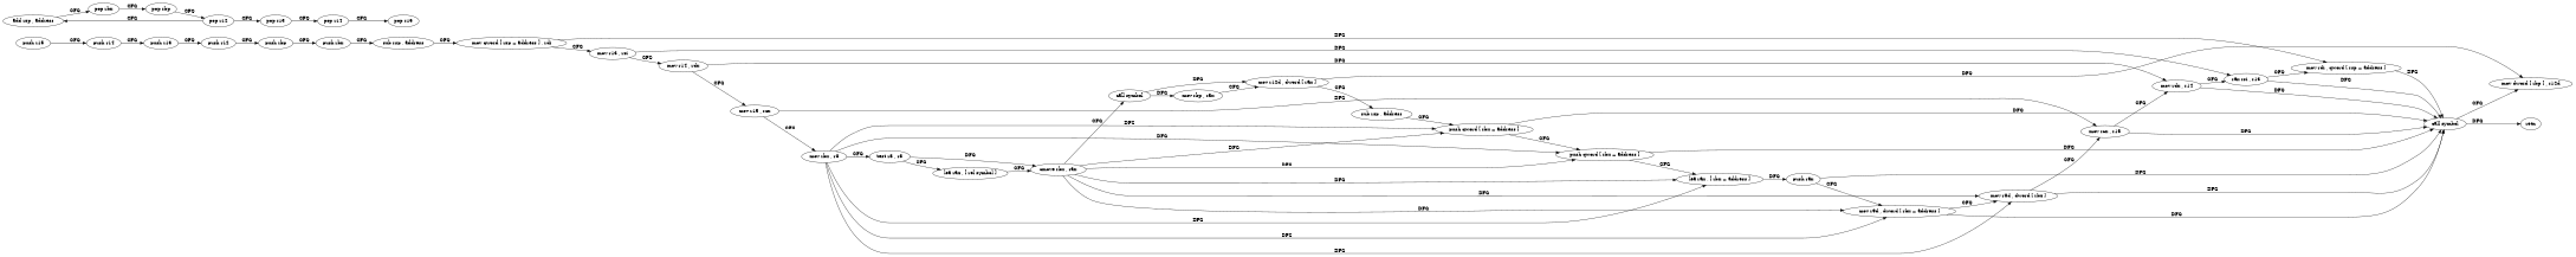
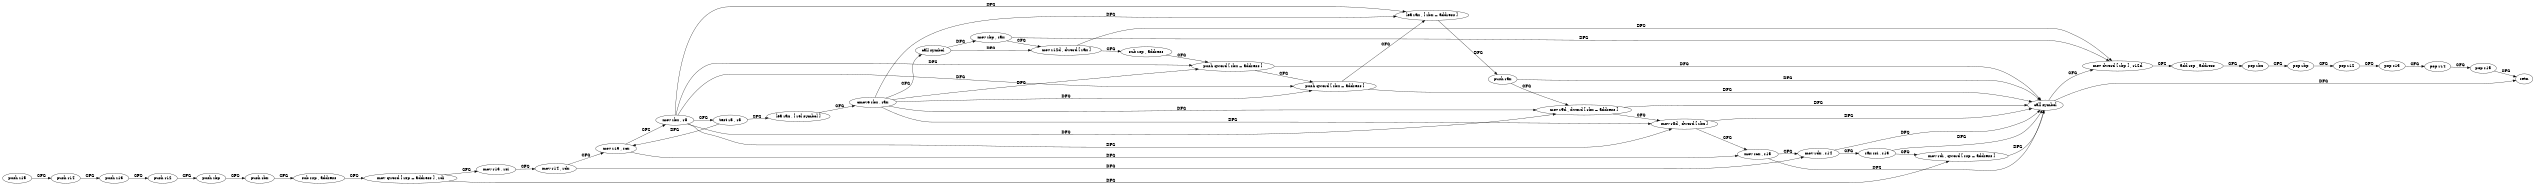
  digraph {
    fontname="DejaVu Serif"
    rankdir=LR
    node [fontname="DejaVu Serif"]
    edge [fontname="DejaVu Serif"]
    n1 [label="push r15"]
    n2 [label="push r14"]
    n3 [label="push r13"]
    n4 [label="push r12"]
    n5 [label="push rbp"]
    n6 [label="push rbx"]
    n7 [label="sub rsp , address"]
    n8 [label="mov qword [ rsp + address ] , rdi"]
    n9 [label="mov r13 , rsi"]
    n10 [label="mov rdi , qword [ rsp + address ]"]
    n11 [label="mov r14 , rdx"]
    n12 [label="rax rsi , r13"]
    n13 [label="call symbol"]
    n14 [label="mov r15 , rcx"]
    n15 [label="mov rdx , r14"]
    n16 [label="mov rbx , r8"]
    n17 [label="mov rcx , r15"]
    n18 [label="test r8 , r8"]
    n19 [label="push qword [ rbx + address ]"]
    n20 [label="push qword [ rbx + address ]"]
    n21 [label="lea rax , [ rbx + address ]"]
    n22 [label="mov r9d , dword [ rbx + address ]"]
    n23 [label="mov r8d , dword [ rbx ]"]
    n24 [label="lea rax , [ rel symbol ]"]
    n25 [label="cmove rbx , rax"]
    n26 [label="push rax"]
    n27 [label="call symbol"]
    n28 [label="mov rbp , rax"]
    n29 [label="mov r12d , dword [ rax ]"]
    n30 [label="mov dword [ rbp ] , r12d"]
    n31 [label="sub rsp , address"]
    n32 [label="add rsp , address"]
    n33 [label=retn]
    n34 [label="pop rbx"]
    n35 [label="pop rbp"]
    n36 [label="pop r12"]
    n37 [label="pop r13"]
    n38 [label="pop r14"]
    n39 [label="pop r15"]
    n1 -> n2 [label=CFG]
    n2 -> n3 [label=CFG]
    n3 -> n4 [label=CFG]
    n4 -> n5 [label=CFG]
    n5 -> n6 [label=CFG]
    n6 -> n7 [label=CFG]
    n7 -> n8 [label=CFG]
    n8 -> n9 [label=CFG]
    n8 -> n10 [label=DFG]
    n9 -> n11 [label=CFG]
-   n9 -> n12 [label=DFG]
    n10 -> n13 [label=DFG]
    n11 -> n14 [label=CFG]
    n11 -> n15 [label=DFG]
    n12 -> n10 [label=CFG]
    n12 -> n13 [label=DFG]
    n13 -> n30 [label=CFG]
    n13 -> n33 [label=DFG]
    n14 -> n16 [label=CFG]
    n14 -> n17 [label=DFG]
    n15 -> n12 [label=CFG]
    n15 -> n13 [label=DFG]
    n16 -> n18 [label=CFG]
    n16 -> n19 [label=DFG]
    n16 -> n20 [label=DFG]
    n16 -> n21 [label=DFG]
    n16 -> n22 [label=DFG]
    n16 -> n23 [label=DFG]
    n17 -> n13 [label=DFG]
    n17 -> n15 [label=CFG]
    n18 -> n24 [label=CFG]
-   n18 -> n25 [label=DFG]
+   n18 -> n14 [label=DFG]
    n19 -> n13 [label=DFG]
    n19 -> n20 [label=CFG]
    n20 -> n13 [label=DFG]
    n20 -> n21 [label=CFG]
    n21 -> n26 [label=DFG]
    n22 -> n13 [label=DFG]
    n22 -> n23 [label=CFG]
    n23 -> n13 [label=DFG]
    n23 -> n17 [label=CFG]
    n24 -> n25 [label=CFG]
    n25 -> n19 [label=DFG]
    n25 -> n20 [label=DFG]
    n25 -> n21 [label=DFG]
    n25 -> n22 [label=DFG]
    n25 -> n23 [label=DFG]
    n25 -> n27 [label=CFG]
    n26 -> n13 [label=DFG]
    n26 -> n22 [label=CFG]
    n27 -> n28 [label=DFG]
    n27 -> n29 [label=DFG]
    n28 -> n29 [label=CFG]
+   n28 -> n30 [label=DFG]
    n29 -> n30 [label=DFG]
    n29 -> n31 [label=CFG]
-   n36 -> n32 [label=CFG]
+   n30 -> n32 [label=CFG]
    n31 -> n19 [label=CFG]
    n32 -> n34 [label=CFG]
    n34 -> n35 [label=CFG]
    n35 -> n36 [label=CFG]
    n36 -> n37 [label=CFG]
    n37 -> n38 [label=CFG]
    n38 -> n39 [label=CFG]
+   n39 -> n33 [label=CFG]
  }
